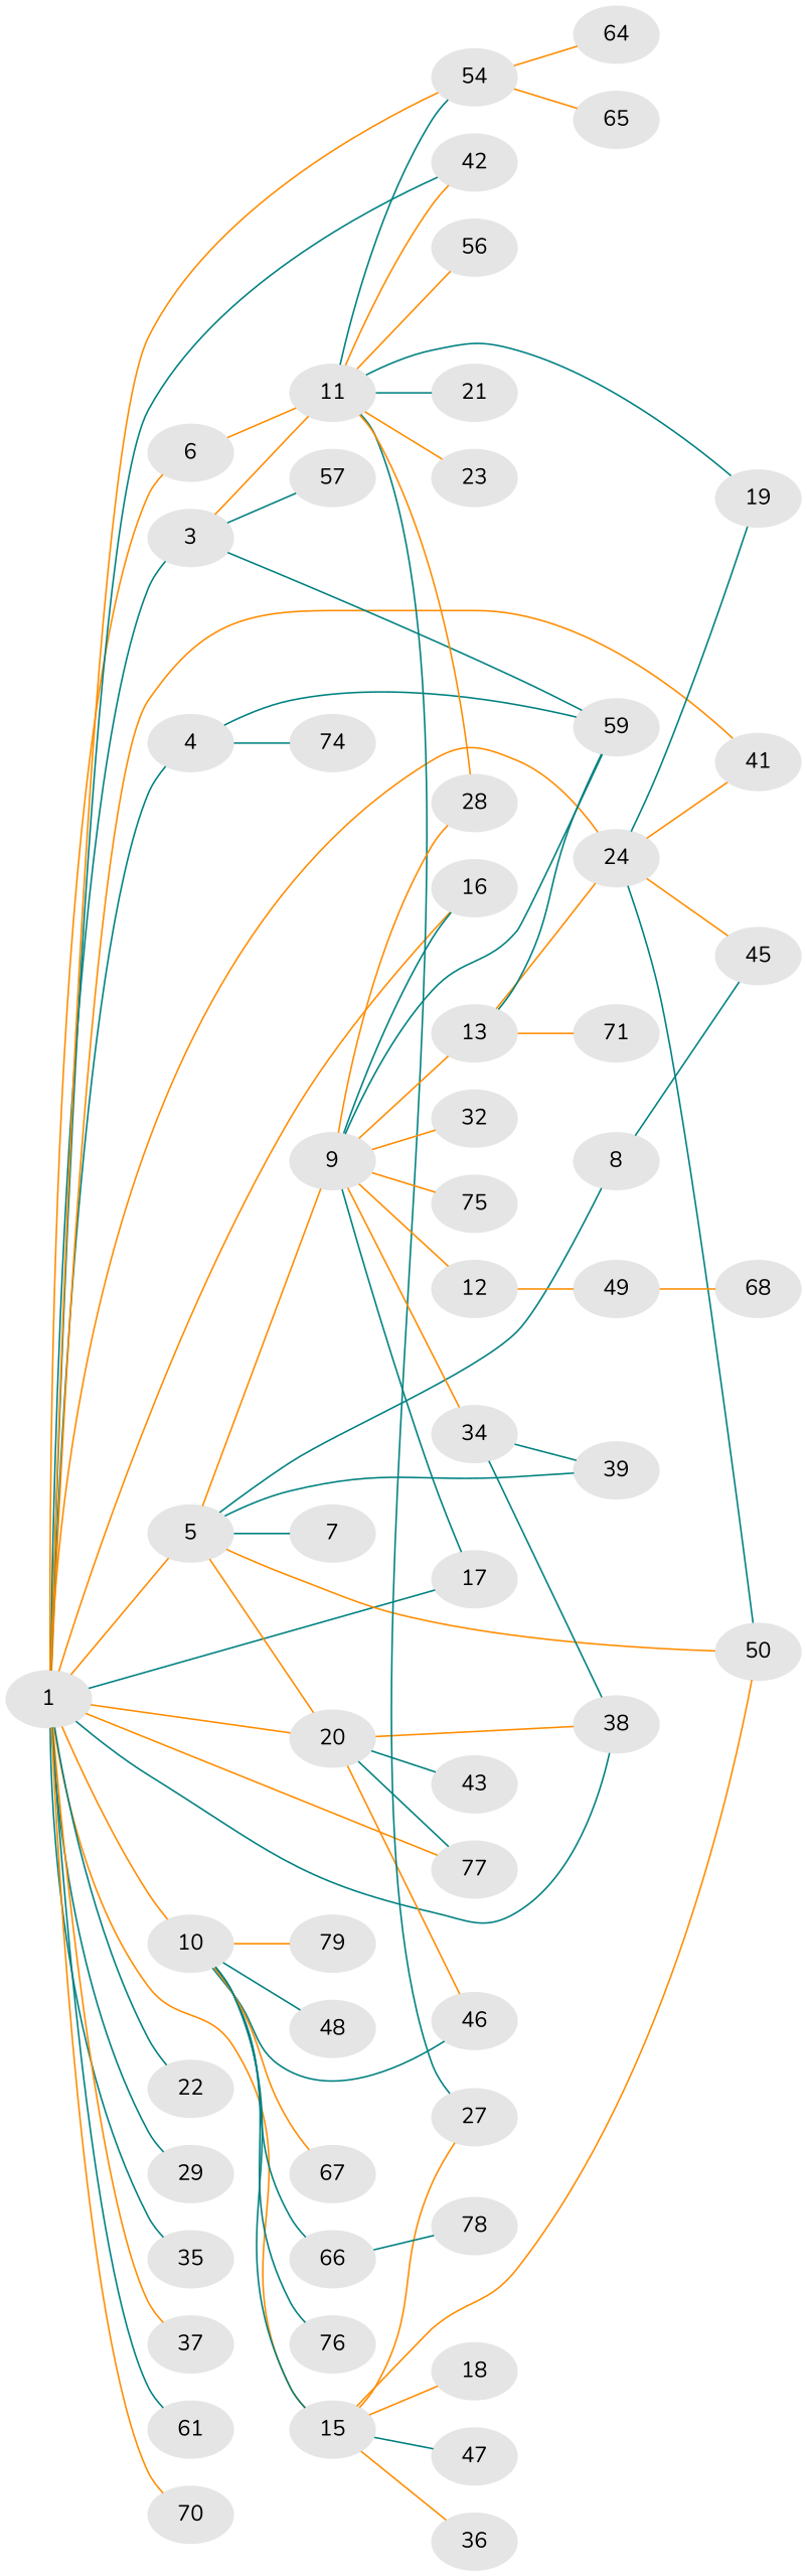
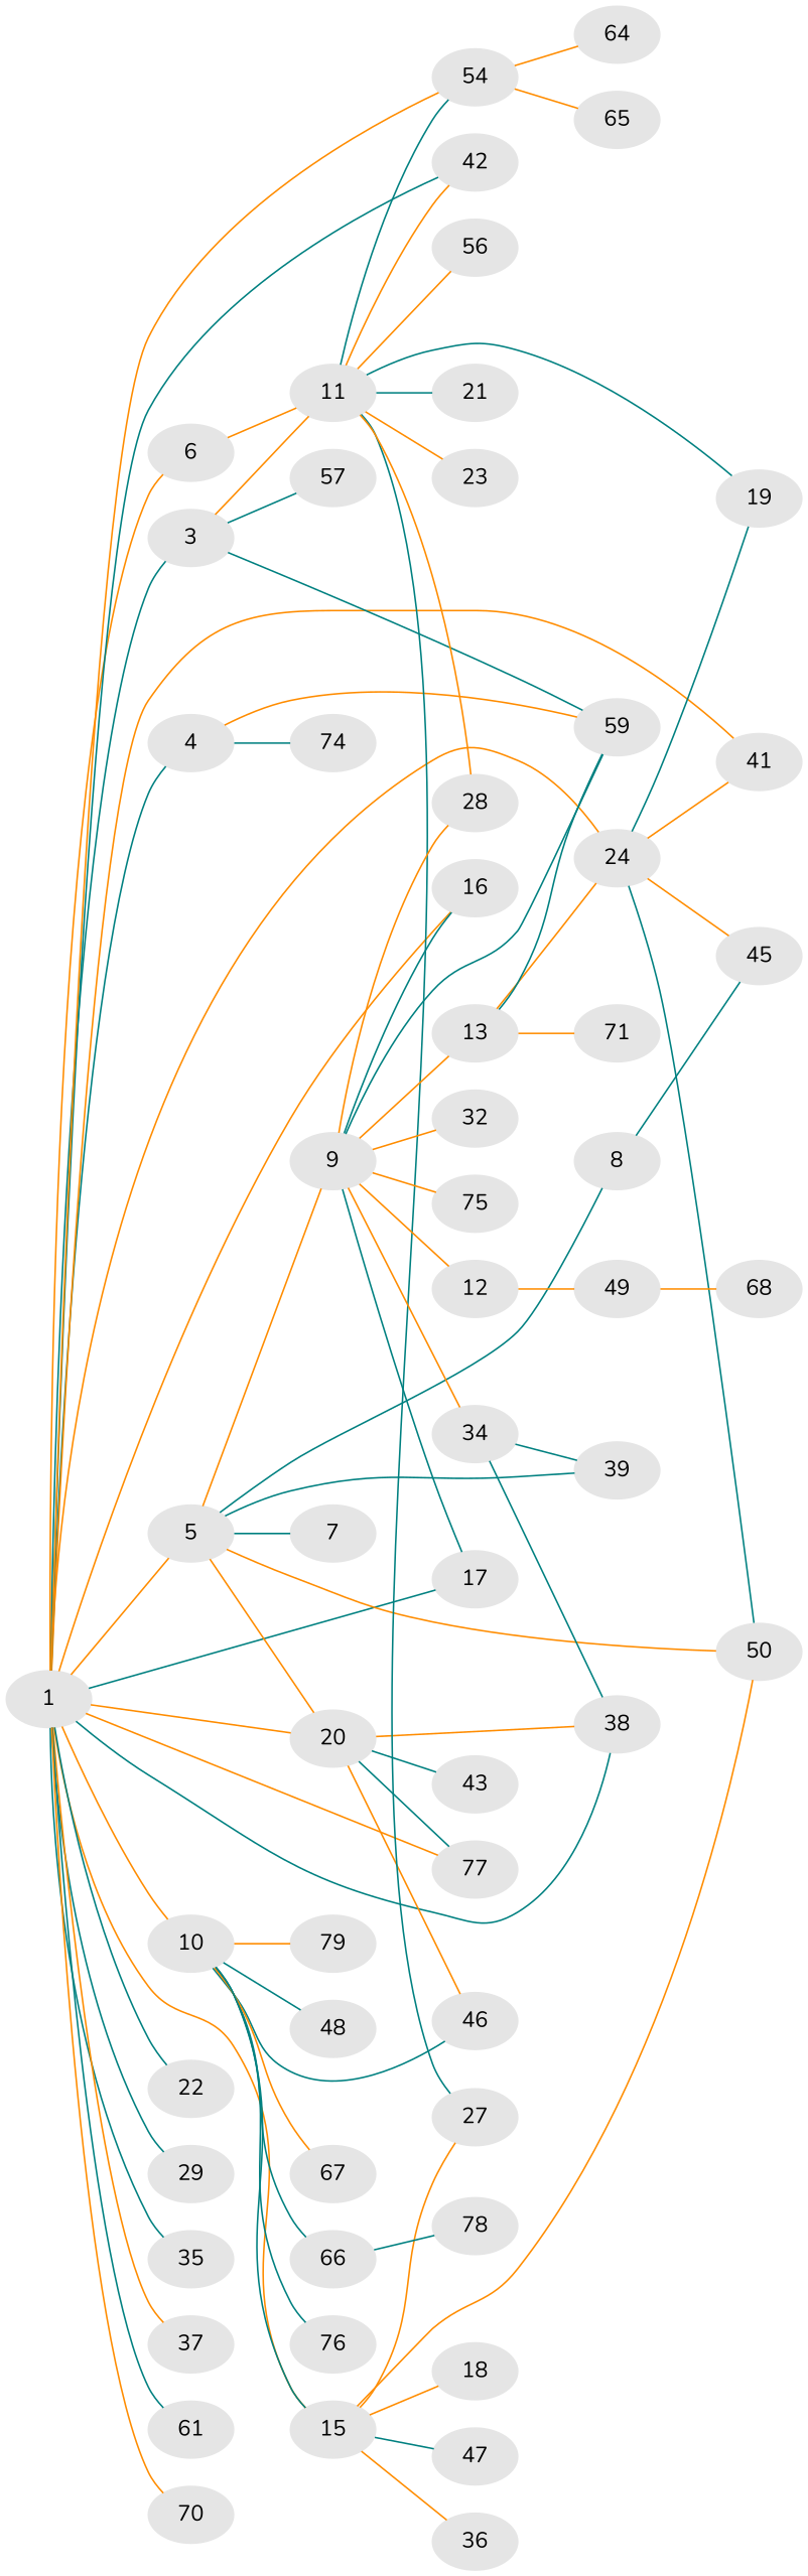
  graph {
    fontname=Nunito
    rankdir=LR
    node [color=gray90 fontname=Nunito style=filled]
    edge [color=darkorange fontname=Nunito]
    1 [super="+2"]
    3 [super="+33"]
    4 [super="+31"]
    5 [super="+52"]
    6
    10 [super="+26"]
    15 [super="+25"]
    16
    17
    20 [super="+30"]
    22
    24 [super="+53"]
    29
    35
    37
    38 [super="+60"]
    41 [super="+73"]
    42
    54 [super="+55"]
    61
    70
    77
    11 [super="+14"]
    57
    59 [super="+63"]
    74
    7
    8 [super="+69"]
    9 [super="+62"]
    39
    50 [super="+58"]
    46
    48
    66
    67
    76
    79
    27 [super="+40"]
    18
    36
    47
    43
    45 [super="+51"]
    19
    64
    65 [super="+72"]
    28
    21
    23
    56
    12
    13
    32
    34 [super="+44"]
    75
    49
    71
    78
    68
    1 -- 3 [color=teal]
    1 -- 4 [color=teal]
    1 -- 5
    1 -- 6 [weight=2]
    1 -- 10
    1 -- 15
    1 -- 16
    1 -- 17 [color=teal]
    1 -- 20
    1 -- 22 [color=teal]
    1 -- 24
    1 -- 29 [color=teal]
    1 -- 35 [color=teal]
    1 -- 37
    1 -- 38 [color=teal]
    1 -- 41
    1 -- 42 [color=teal]
    1 -- 54
    1 -- 61 [color=teal]
    1 -- 70
    1 -- 77
    3 -- 11
    3 -- 57 [color=teal]
    3 -- 59 [color=teal]
-   4 -- 59 [color=teal]
+   4 -- 59
    4 -- 74 [color=teal]
    5 -- 20
    5 -- 7 [color=teal]
    5 -- 8 [color=teal]
    5 -- 9
    5 -- 39 [color=teal]
    5 -- 50
    6 -- 11
    10 -- 15 [color=teal]
    10 -- 46 [color=teal]
    10 -- 48 [color=teal]
    10 -- 66 [color=teal]
    10 -- 67
    10 -- 76 [color=teal]
    10 -- 79
    15 -- 50
    15 -- 27
    15 -- 18
    15 -- 36
    15 -- 47 [color=teal]
    20 -- 38
    20 -- 77 [color=teal]
    20 -- 46
    20 -- 43 [color=teal]
    24 -- 41
    24 -- 50 [color=teal]
    24 -- 45
    24 -- 19 [color=teal]
    54 -- 64
    54 -- 65
    11 -- 42
    11 -- 54 [color=teal]
    11 -- 27 [color=teal]
    11 -- 19 [color=teal]
    11 -- 28
    11 -- 21 [color=teal]
    11 -- 23
    11 -- 56
    8 -- 45 [color=teal]
    9 -- 16 [color=teal]
    9 -- 17 [color=teal]
    9 -- 59 [color=teal]
    9 -- 28
    9 -- 12
    9 -- 13
    9 -- 32
    9 -- 34
    9 -- 75
    66 -- 78 [color=teal]
    12 -- 49
    13 -- 24
    13 -- 59 [color=teal]
    13 -- 71
    34 -- 38 [color=teal]
    34 -- 39 [color=teal]
    49 -- 68
  }
